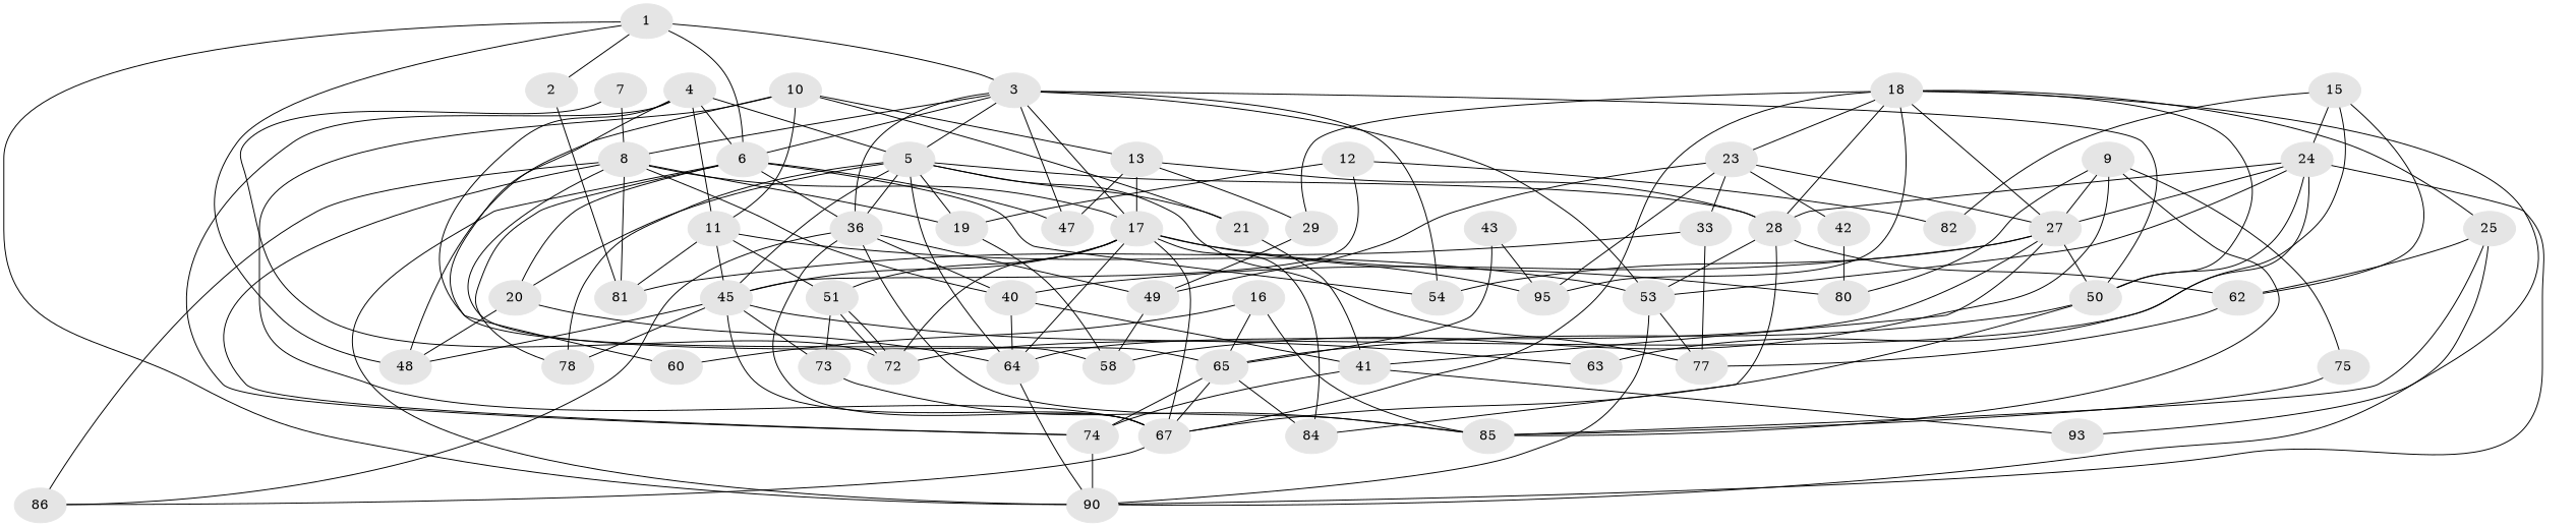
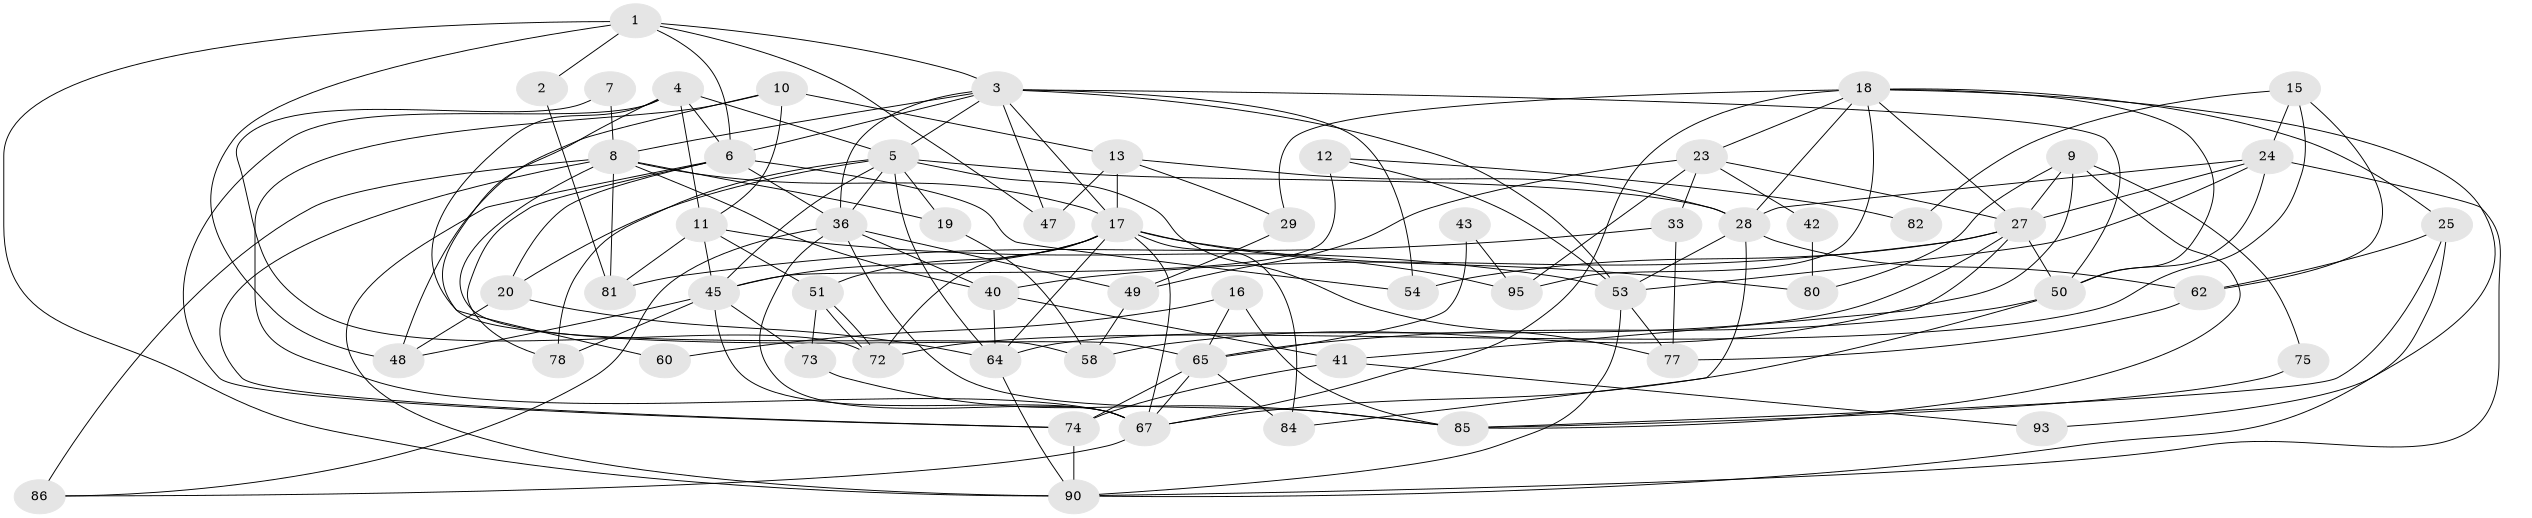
  graph {
    node [color=gray90 style=filled]
    1 [super="+35"]
    2
    3 [super="+56+30"]
    6 [super="+59+68"]
    48
    90 [super="+103+94"]
    81
    5 [super="+26"]
    8 [super="+14"]
    17 [super="+22"]
    36 [super="+44"]
    47
    50 [super="+57"]
    53 [super="+61"]
    54
    20
    78
    19 [super="+91"]
-   21
    28 [super="+92+87"]
    45 [super="+55+98"]
    64 [super="+99"]
    77
    74
    40 [super="+102"]
    65 [super="+79"]
    86
    72
    80
    67 [super="+89"]
    51 [super="+71"]
    84
    95
    n34 [label=85 super="+104"]
    49
    4 [super="+66"]
    11
    58
    60
    41 [super="+46"]
    62
-   63
    73
    7
    27 [super="+31+76+52"]
    9
    75
    10
    13 [super="+85"]
    29
    12
    82
    24 [super="+38"]
    15
    16
    18 [super="+32"]
    23 [super="+69"]
    25
    93
    33
    42
    43
    1 -- 2
    1 -- 3
    1 -- 6
    1 -- 48
    1 -- 90
    2 -- 81
    3 -- 6 [weight=2]
    3 -- 5
    3 -- 8 [weight=2]
    3 -- 17
    3 -- 36
    3 -- 47 [weight=2]
    3 -- 50
    3 -- 53
    3 -- 54
    6 -- 90
    6 -- 36
-   6 -- 47
+   1 -- 47
    6 -- 54
    6 -- 20
    6 -- 78
    5 -- 36
    5 -- 20
    5 -- 78
    5 -- 19 [weight=2]
-   5 -- 21
    5 -- 28
    5 -- 45 [weight=2]
    5 -- 64
    5 -- 77
    8 -- 81
    8 -- 17
    8 -- 19
    8 -- 74
    8 -- 40
    8 -- 65 [weight=2]
    8 -- 86
    17 -- 45
    17 -- 64
    17 -- 72
    17 -- 80
    17 -- 67
    17 -- 51
    17 -- 84
    17 -- 95
    36 -- 40
    36 -- 86
    36 -- 67
    36 -- n34
    36 -- 49
    50 -- 65
    50 -- 67
    53 -- 90
    53 -- 77
    20 -- 48
    20 -- 64
    19 -- 58
-   21 -- 41
    28 -- 53
    28 -- 84
    28 -- 62
    45 -- 48
    45 -- 78
    45 -- 67
-   45 -- 63
    45 -- 73
    64 -- 90
    74 -- 90
    40 -- 64
    40 -- 41 [weight=3]
    65 -- 74
    65 -- 67
    65 -- 84
    67 -- 86
    51 -- 72
    51 -- 72
    51 -- 73
    49 -- 58
    4 -- 6
    4 -- 5
    4 -- 74
    4 -- 11
    4 -- 58
    4 -- 60
    11 -- 81
    11 -- 53
    11 -- 45
    11 -- 51
    41 -- 74
    41 -- 93
    62 -- 77
    73 -- n34
    7 -- 8
    7 -- 72
    27 -- 50
    27 -- 54
    27 -- 64
    27 -- 40
    27 -- 41
    9 -- 80
    9 -- n34
    9 -- 58
    9 -- 27
    9 -- 75
    75 -- n34
    10 -- 48
-   10 -- 21
    10 -- 67
    10 -- 11
    10 -- 13
    13 -- 17
    13 -- 47
    13 -- 28
    13 -- 29
    29 -- 49
-   12 -- 19
+   12 -- 53
    12 -- 45
    12 -- 82
    24 -- 90
    24 -- 50
    24 -- 53
    24 -- 28
-   24 -- 63
    24 -- 27
    15 -- 72
    15 -- 62
    15 -- 82
    15 -- 24
    16 -- 65
    16 -- n34
    16 -- 60
    18 -- 50
    18 -- 28
    18 -- 67
    18 -- 95
    18 -- 27
    18 -- 29
    18 -- 23
    18 -- 25
    18 -- 93
    23 -- 95
    23 -- 49
    23 -- 27
    23 -- 33
    23 -- 42
    25 -- 90
    25 -- n34
    25 -- 62
    33 -- 81
    33 -- 77
    42 -- 80
    43 -- 65
    43 -- 95
  }
